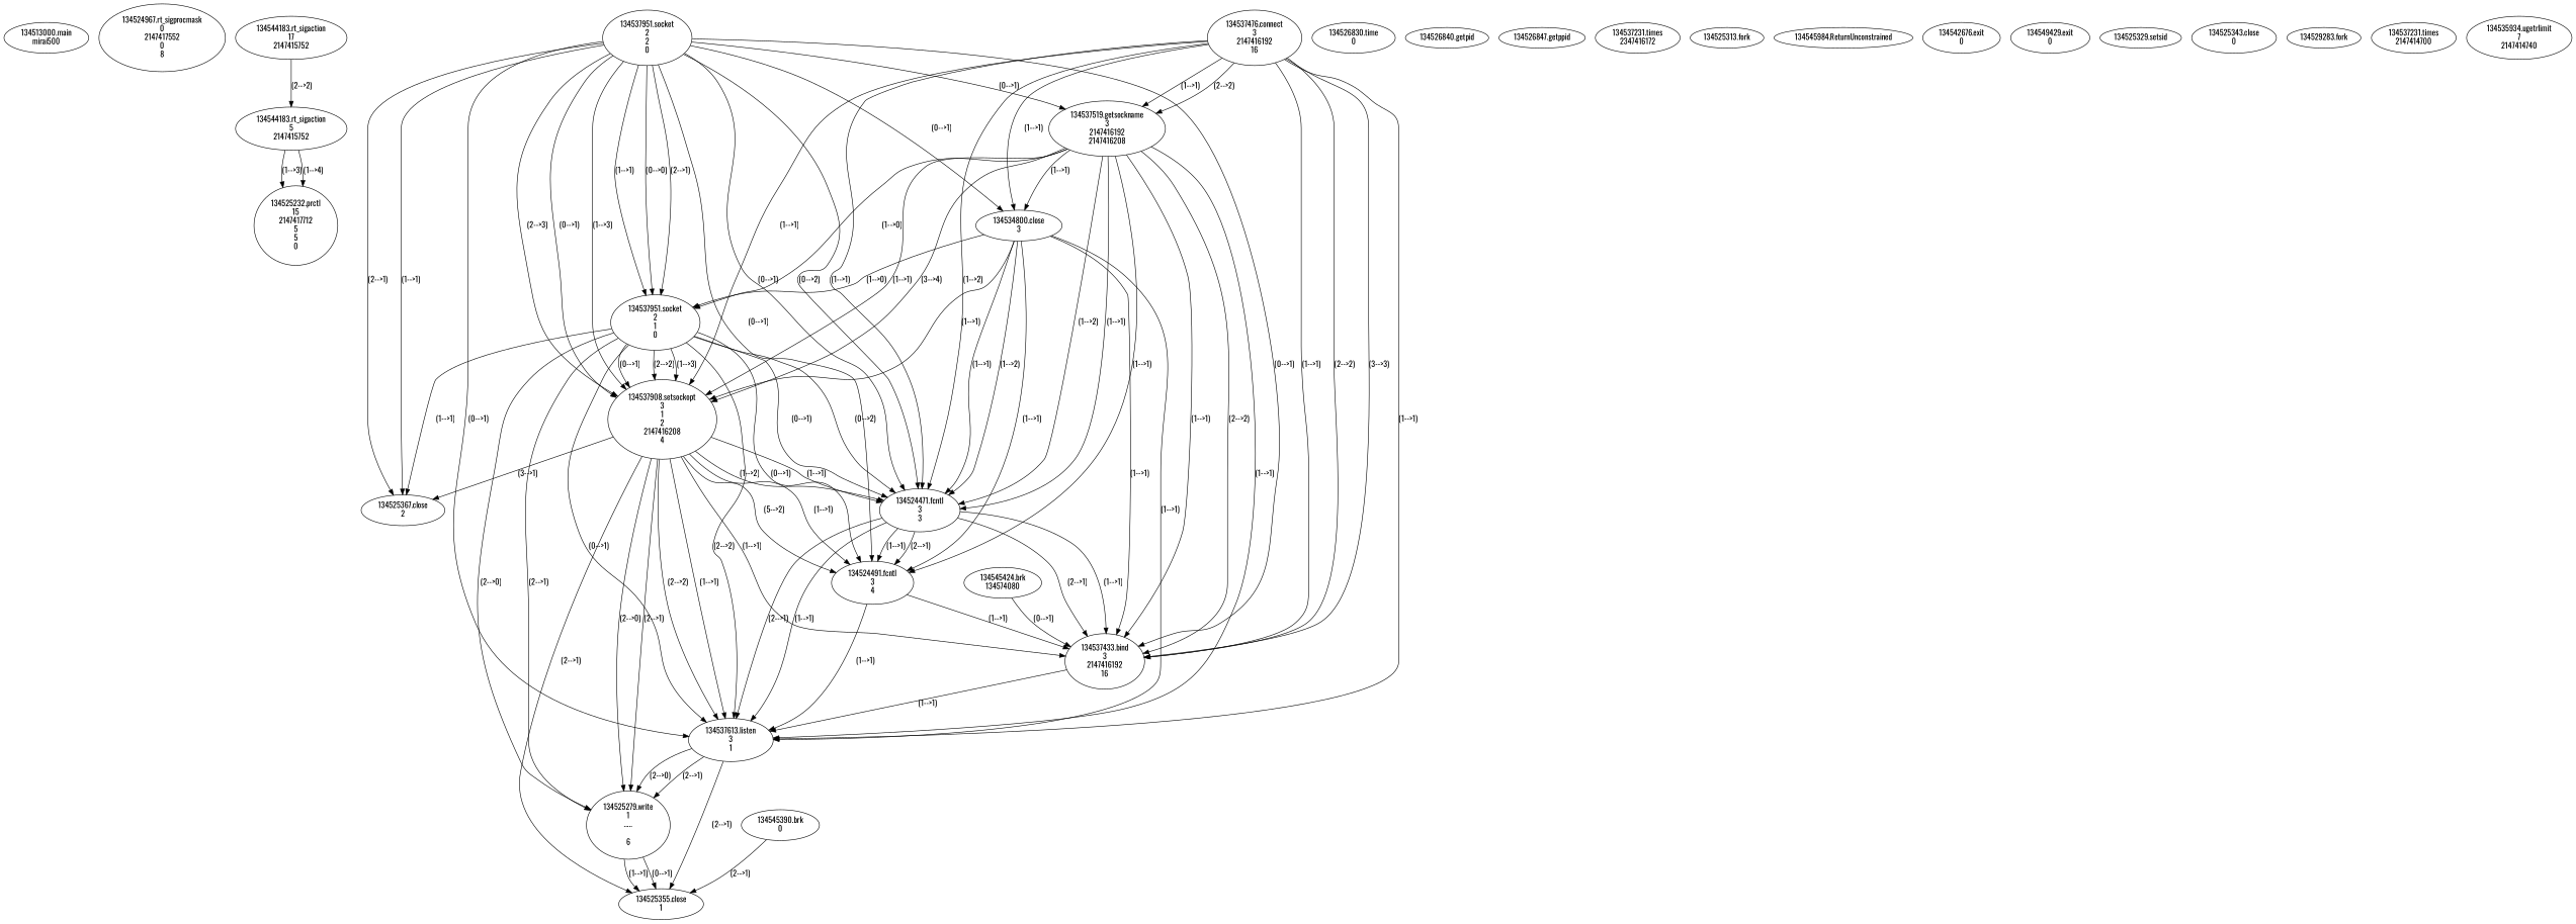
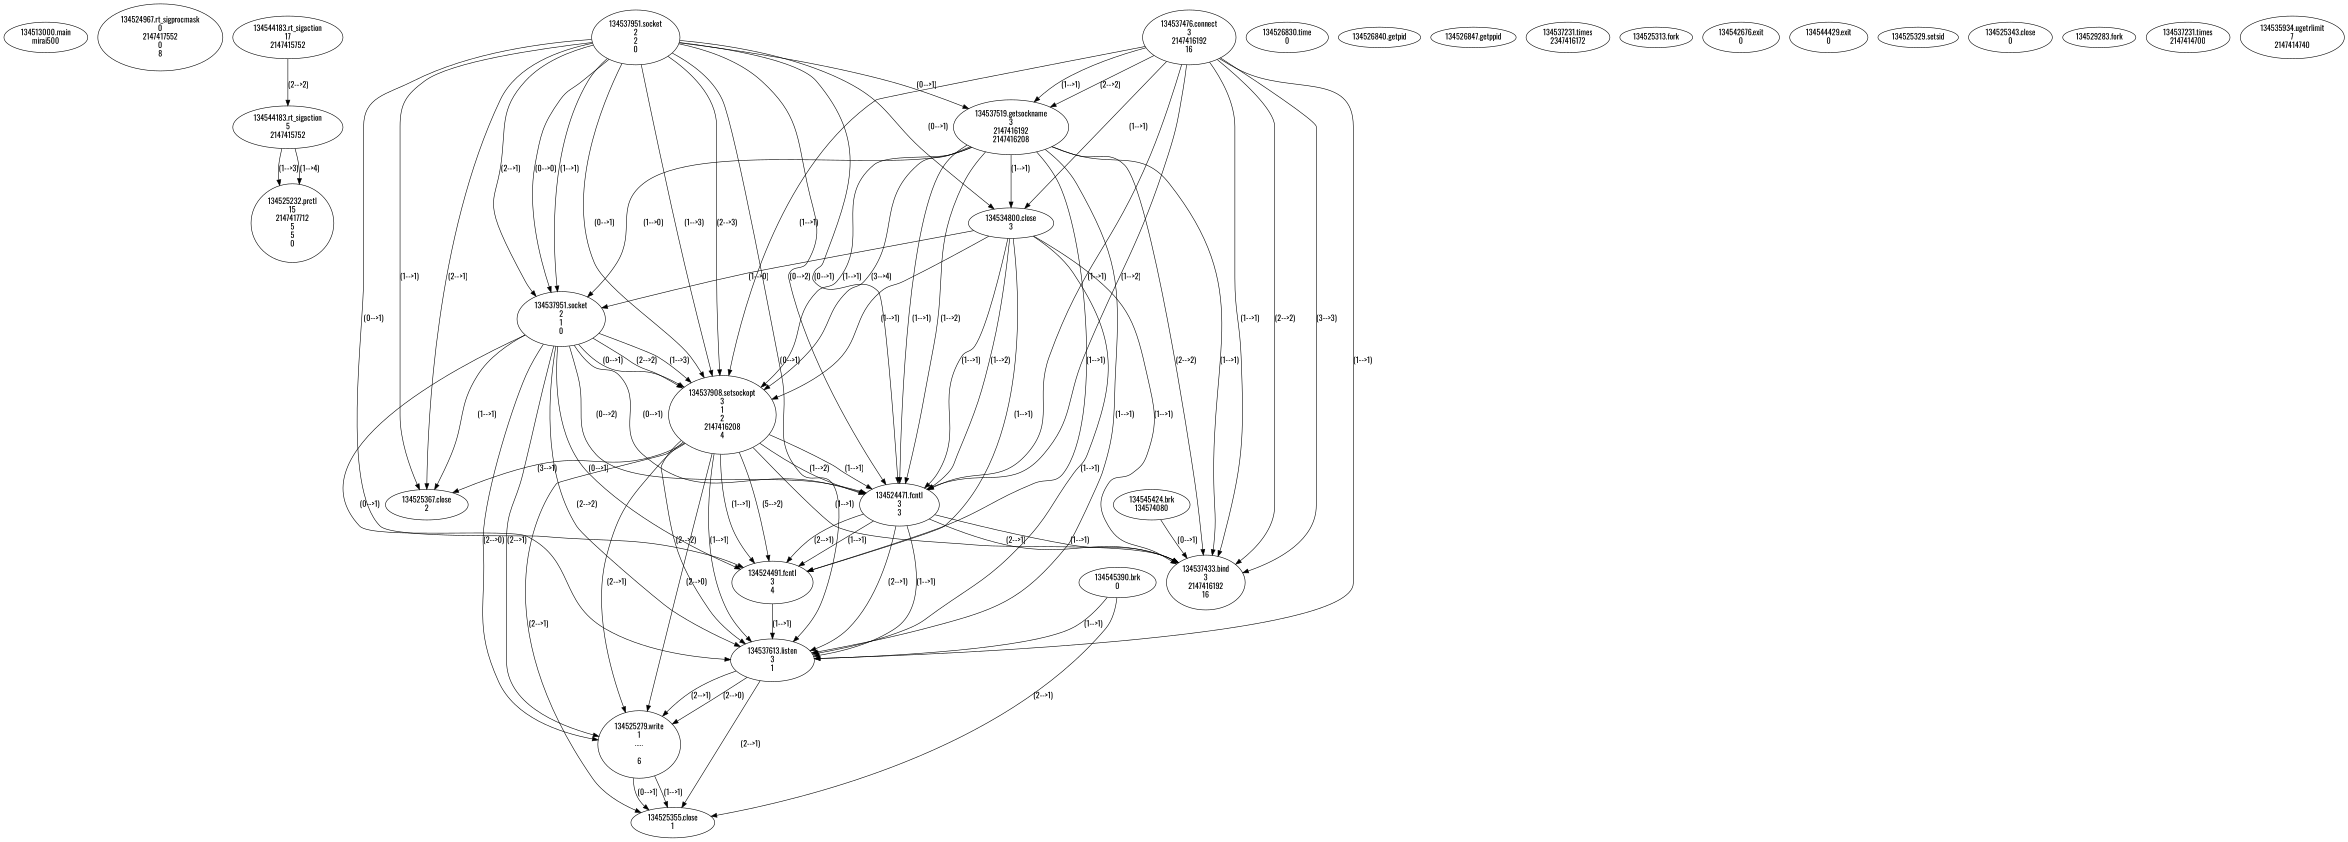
  digraph {
    fontname=Oswald
    node [fontname=Oswald]
    edge [fontname=Oswald]
    n1 [label="134513000.main\nmirai500"]
    n2 [label="134524967.rt_sigprocmask\n0\n2147417552\n0\n8"]
    n3 [label="134544183.rt_sigaction\n17\n2147415752"]
    n4 [label="134544183.rt_sigaction\n5\n2147415752"]
    n5 [label="134525232.prctl\n15\n2147417712\n5\n5\n0"]
    n6 [label="134537951.socket\n2\n2\n0"]
    n7 [label="134537519.getsockname\n3\n2147416192\n2147416208"]
    n8 [label="134534800.close\n3"]
    n9 [label="134537951.socket\n2\n1\n0"]
    n10 [label="134537908.setsockopt\n3\n1\n2\n2147416208\n4"]
    n11 [label="134524471.fcntl\n3\n3"]
    n12 [label="134524491.fcntl\n3\n4"]
    n13 [label="134537433.bind\n3\n2147416192\n16"]
    n14 [label="134537613.listen\n3\n1"]
    n15 [label="134525367.close\n2"]
    n16 [label="134537476.connect\n3\n2147416192\n16"]
    n17 [label="134525279.write\n1\n.....\n\n6"]
    n18 [label="134525355.close\n1"]
    n19 [label="134545390.brk\n0"]
    n20 [label="134545424.brk\n134574080"]
    n21 [label="134526830.time\n0"]
    n22 [label="134526840.getpid\n"]
    n23 [label="134526847.getppid\n"]
    n24 [label="134537231.times\n2347416172"]
    n25 [label="134525313.fork\n"]
-   n26 [label="134545984.ReturnUnconstrained\n"]
    n27 [label="134542676.exit\n0"]
-   n28 [label="134549429.exit\n0"]
+   n28 [label="134544429.exit\n0"]
    n29 [label="134525329.setsid\n"]
    n30 [label="134525343.close\n0"]
    n31 [label="134529283.fork\n"]
    n32 [label="134537231.times\n2147414700"]
    n33 [label="134535934.ugetrlimit\n7\n2147414740"]
    n3 -> n4 [label="(2-->2)"]
    n4 -> n5 [label="(1-->3)"]
    n4 -> n5 [label="(1-->4)"]
    n6 -> n7 [label="(0-->1)"]
    n6 -> n8 [label="(0-->1)"]
    n6 -> n9 [label="(1-->1)"]
    n6 -> n9 [label="(2-->1)"]
    n6 -> n9 [label="(0-->0)"]
    n6 -> n10 [label="(0-->1)"]
    n6 -> n10 [label="(1-->3)"]
    n6 -> n10 [label="(2-->3)"]
    n6 -> n11 [label="(0-->1)"]
    n6 -> n11 [label="(0-->2)"]
    n6 -> n12 [label="(0-->1)"]
-   n6 -> n13 [label="(0-->1)"]
    n6 -> n14 [label="(0-->1)"]
    n6 -> n15 [label="(1-->1)"]
    n6 -> n15 [label="(2-->1)"]
    n7 -> n8 [label="(1-->1)"]
    n7 -> n9 [label="(1-->0)"]
    n7 -> n10 [label="(1-->1)"]
    n7 -> n10 [label="(3-->4)"]
    n7 -> n11 [label="(1-->1)"]
    n7 -> n11 [label="(1-->2)"]
    n7 -> n12 [label="(1-->1)"]
    n7 -> n13 [label="(1-->1)"]
    n7 -> n13 [label="(2-->2)"]
    n7 -> n14 [label="(1-->1)"]
    n8 -> n9 [label="(1-->0)"]
    n8 -> n10 [label="(1-->1)"]
    n8 -> n11 [label="(1-->1)"]
    n8 -> n11 [label="(1-->2)"]
    n8 -> n12 [label="(1-->1)"]
    n8 -> n13 [label="(1-->1)"]
    n8 -> n14 [label="(1-->1)"]
    n9 -> n10 [label="(0-->1)"]
    n9 -> n10 [label="(2-->2)"]
    n9 -> n10 [label="(1-->3)"]
    n9 -> n11 [label="(0-->1)"]
    n9 -> n11 [label="(0-->2)"]
    n9 -> n12 [label="(0-->1)"]
    n9 -> n14 [label="(0-->1)"]
    n9 -> n14 [label="(2-->2)"]
    n9 -> n15 [label="(1-->1)"]
    n9 -> n17 [label="(2-->1)"]
    n9 -> n17 [label="(2-->0)"]
    n10 -> n11 [label="(1-->1)"]
    n10 -> n11 [label="(1-->2)"]
    n10 -> n12 [label="(1-->1)"]
    n10 -> n12 [label="(5-->2)"]
    n10 -> n13 [label="(1-->1)"]
    n10 -> n14 [label="(1-->1)"]
    n10 -> n14 [label="(2-->2)"]
    n10 -> n15 [label="(3-->1)"]
    n10 -> n17 [label="(2-->1)"]
    n10 -> n17 [label="(2-->0)"]
    n10 -> n18 [label="(2-->1)"]
    n11 -> n12 [label="(1-->1)"]
    n11 -> n12 [label="(2-->1)"]
    n11 -> n13 [label="(1-->1)"]
    n11 -> n13 [label="(2-->1)"]
    n11 -> n14 [label="(1-->1)"]
    n11 -> n14 [label="(2-->1)"]
-   n12 -> n13 [label="(1-->1)"]
    n12 -> n14 [label="(1-->1)"]
-   n13 -> n14 [label="(1-->1)"]
+   n19 -> n14 [label="(1-->1)"]
    n14 -> n17 [label="(2-->1)"]
    n14 -> n17 [label="(2-->0)"]
    n14 -> n18 [label="(2-->1)"]
    n16 -> n7 [label="(1-->1)"]
    n16 -> n7 [label="(2-->2)"]
    n16 -> n8 [label="(1-->1)"]
    n16 -> n10 [label="(1-->1)"]
    n16 -> n11 [label="(1-->1)"]
    n16 -> n11 [label="(1-->2)"]
    n16 -> n13 [label="(1-->1)"]
    n16 -> n13 [label="(2-->2)"]
    n16 -> n13 [label="(3-->3)"]
    n16 -> n14 [label="(1-->1)"]
    n17 -> n18 [label="(1-->1)"]
    n17 -> n18 [label="(0-->1)"]
    n19 -> n18 [label="(2-->1)"]
    n20 -> n13 [label="(0-->1)"]
  }
